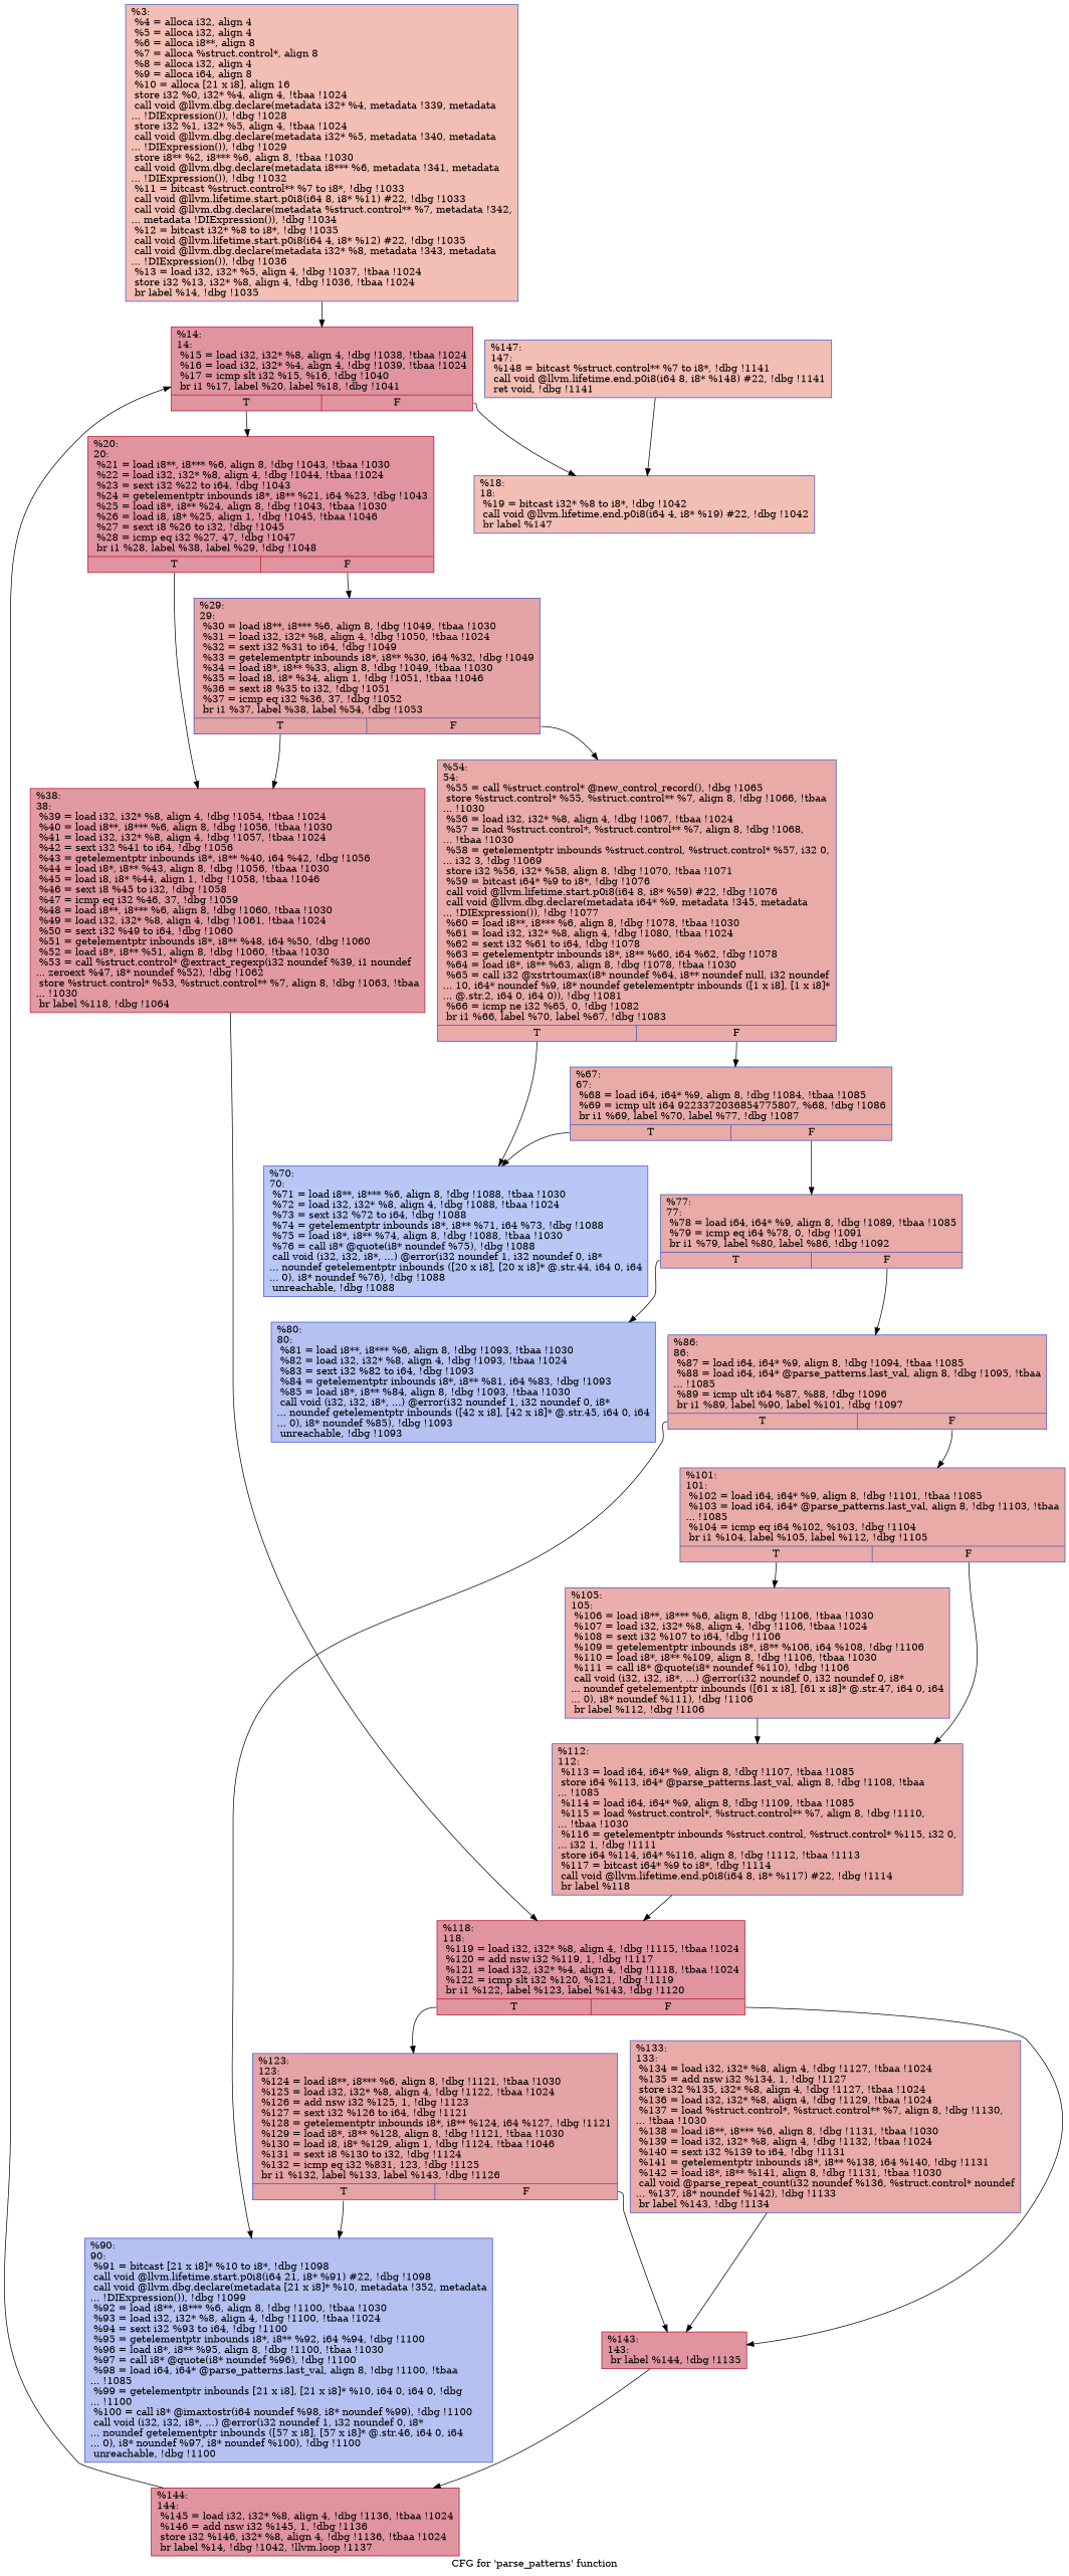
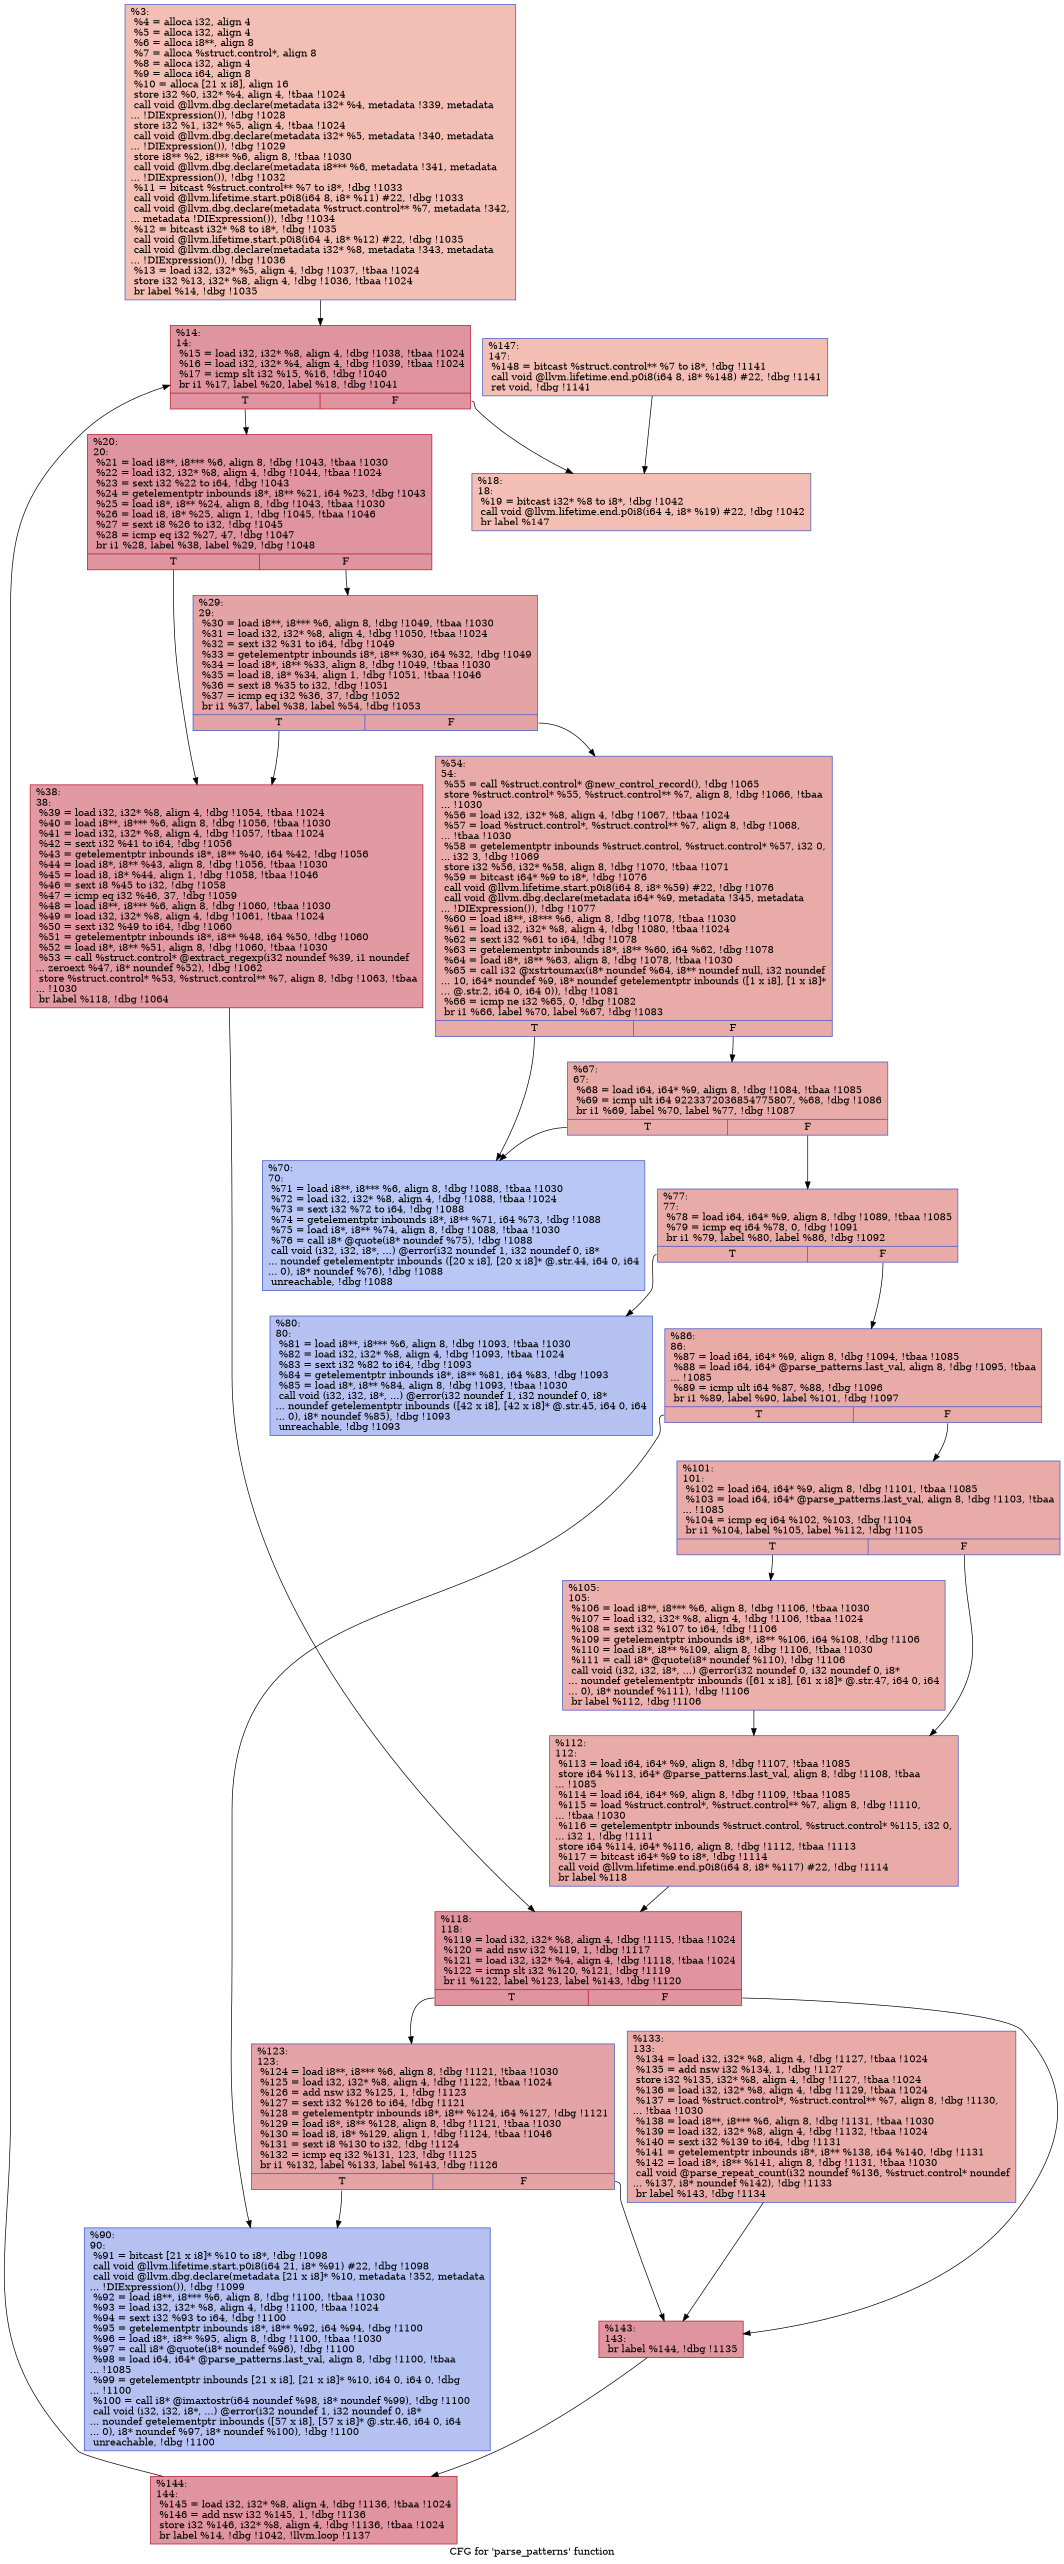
  digraph {
    label="CFG for 'parse_patterns' function"
    node [color="#3d50c3ff" fillcolor="#cc403a70" shape=record style=filled]
    edge [tailport=s0]
    n1 [fillcolor="#e36c5570" label="{%3:\l  %4 = alloca i32, align 4\l  %5 = alloca i32, align 4\l  %6 = alloca i8**, align 8\l  %7 = alloca %struct.control*, align 8\l  %8 = alloca i32, align 4\l  %9 = alloca i64, align 8\l  %10 = alloca [21 x i8], align 16\l  store i32 %0, i32* %4, align 4, !tbaa !1024\l  call void @llvm.dbg.declare(metadata i32* %4, metadata !339, metadata\l... !DIExpression()), !dbg !1028\l  store i32 %1, i32* %5, align 4, !tbaa !1024\l  call void @llvm.dbg.declare(metadata i32* %5, metadata !340, metadata\l... !DIExpression()), !dbg !1029\l  store i8** %2, i8*** %6, align 8, !tbaa !1030\l  call void @llvm.dbg.declare(metadata i8*** %6, metadata !341, metadata\l... !DIExpression()), !dbg !1032\l  %11 = bitcast %struct.control** %7 to i8*, !dbg !1033\l  call void @llvm.lifetime.start.p0i8(i64 8, i8* %11) #22, !dbg !1033\l  call void @llvm.dbg.declare(metadata %struct.control** %7, metadata !342,\l... metadata !DIExpression()), !dbg !1034\l  %12 = bitcast i32* %8 to i8*, !dbg !1035\l  call void @llvm.lifetime.start.p0i8(i64 4, i8* %12) #22, !dbg !1035\l  call void @llvm.dbg.declare(metadata i32* %8, metadata !343, metadata\l... !DIExpression()), !dbg !1036\l  %13 = load i32, i32* %5, align 4, !dbg !1037, !tbaa !1024\l  store i32 %13, i32* %8, align 4, !dbg !1036, !tbaa !1024\l  br label %14, !dbg !1035\l}"]
    n2 [color="#b70d28ff" fillcolor="#b70d2870" label="{%14:\l14:                                               \l  %15 = load i32, i32* %8, align 4, !dbg !1038, !tbaa !1024\l  %16 = load i32, i32* %4, align 4, !dbg !1039, !tbaa !1024\l  %17 = icmp slt i32 %15, %16, !dbg !1040\l  br i1 %17, label %20, label %18, !dbg !1041\l|{<s0>T|<s1>F}}"]
    n3 [color="#b70d28ff" fillcolor="#b70d2870" label="{%20:\l20:                                               \l  %21 = load i8**, i8*** %6, align 8, !dbg !1043, !tbaa !1030\l  %22 = load i32, i32* %8, align 4, !dbg !1044, !tbaa !1024\l  %23 = sext i32 %22 to i64, !dbg !1043\l  %24 = getelementptr inbounds i8*, i8** %21, i64 %23, !dbg !1043\l  %25 = load i8*, i8** %24, align 8, !dbg !1043, !tbaa !1030\l  %26 = load i8, i8* %25, align 1, !dbg !1045, !tbaa !1046\l  %27 = sext i8 %26 to i32, !dbg !1045\l  %28 = icmp eq i32 %27, 47, !dbg !1047\l  br i1 %28, label %38, label %29, !dbg !1048\l|{<s0>T|<s1>F}}"]
    n4 [fillcolor="#e36c5570" label="{%18:\l18:                                               \l  %19 = bitcast i32* %8 to i8*, !dbg !1042\l  call void @llvm.lifetime.end.p0i8(i64 4, i8* %19) #22, !dbg !1042\l  br label %147\l}"]
    n5 [color="#b70d28ff" fillcolor="#bb1b2c70" label="{%38:\l38:                                               \l  %39 = load i32, i32* %8, align 4, !dbg !1054, !tbaa !1024\l  %40 = load i8**, i8*** %6, align 8, !dbg !1056, !tbaa !1030\l  %41 = load i32, i32* %8, align 4, !dbg !1057, !tbaa !1024\l  %42 = sext i32 %41 to i64, !dbg !1056\l  %43 = getelementptr inbounds i8*, i8** %40, i64 %42, !dbg !1056\l  %44 = load i8*, i8** %43, align 8, !dbg !1056, !tbaa !1030\l  %45 = load i8, i8* %44, align 1, !dbg !1058, !tbaa !1046\l  %46 = sext i8 %45 to i32, !dbg !1058\l  %47 = icmp eq i32 %46, 37, !dbg !1059\l  %48 = load i8**, i8*** %6, align 8, !dbg !1060, !tbaa !1030\l  %49 = load i32, i32* %8, align 4, !dbg !1061, !tbaa !1024\l  %50 = sext i32 %49 to i64, !dbg !1060\l  %51 = getelementptr inbounds i8*, i8** %48, i64 %50, !dbg !1060\l  %52 = load i8*, i8** %51, align 8, !dbg !1060, !tbaa !1030\l  %53 = call %struct.control* @extract_regexp(i32 noundef %39, i1 noundef\l... zeroext %47, i8* noundef %52), !dbg !1062\l  store %struct.control* %53, %struct.control** %7, align 8, !dbg !1063, !tbaa\l... !1030\l  br label %118, !dbg !1064\l}"]
    n6 [fillcolor="#c32e3170" label="{%29:\l29:                                               \l  %30 = load i8**, i8*** %6, align 8, !dbg !1049, !tbaa !1030\l  %31 = load i32, i32* %8, align 4, !dbg !1050, !tbaa !1024\l  %32 = sext i32 %31 to i64, !dbg !1049\l  %33 = getelementptr inbounds i8*, i8** %30, i64 %32, !dbg !1049\l  %34 = load i8*, i8** %33, align 8, !dbg !1049, !tbaa !1030\l  %35 = load i8, i8* %34, align 1, !dbg !1051, !tbaa !1046\l  %36 = sext i8 %35 to i32, !dbg !1051\l  %37 = icmp eq i32 %36, 37, !dbg !1052\l  br i1 %37, label %38, label %54, !dbg !1053\l|{<s0>T|<s1>F}}"]
    n7 [color="#b70d28ff" fillcolor="#b70d2870" label="{%118:\l118:                                              \l  %119 = load i32, i32* %8, align 4, !dbg !1115, !tbaa !1024\l  %120 = add nsw i32 %119, 1, !dbg !1117\l  %121 = load i32, i32* %4, align 4, !dbg !1118, !tbaa !1024\l  %122 = icmp slt i32 %120, %121, !dbg !1119\l  br i1 %122, label %123, label %143, !dbg !1120\l|{<s0>T|<s1>F}}"]
    n8 [label="{%54:\l54:                                               \l  %55 = call %struct.control* @new_control_record(), !dbg !1065\l  store %struct.control* %55, %struct.control** %7, align 8, !dbg !1066, !tbaa\l... !1030\l  %56 = load i32, i32* %8, align 4, !dbg !1067, !tbaa !1024\l  %57 = load %struct.control*, %struct.control** %7, align 8, !dbg !1068,\l... !tbaa !1030\l  %58 = getelementptr inbounds %struct.control, %struct.control* %57, i32 0,\l... i32 3, !dbg !1069\l  store i32 %56, i32* %58, align 8, !dbg !1070, !tbaa !1071\l  %59 = bitcast i64* %9 to i8*, !dbg !1076\l  call void @llvm.lifetime.start.p0i8(i64 8, i8* %59) #22, !dbg !1076\l  call void @llvm.dbg.declare(metadata i64* %9, metadata !345, metadata\l... !DIExpression()), !dbg !1077\l  %60 = load i8**, i8*** %6, align 8, !dbg !1078, !tbaa !1030\l  %61 = load i32, i32* %8, align 4, !dbg !1080, !tbaa !1024\l  %62 = sext i32 %61 to i64, !dbg !1078\l  %63 = getelementptr inbounds i8*, i8** %60, i64 %62, !dbg !1078\l  %64 = load i8*, i8** %63, align 8, !dbg !1078, !tbaa !1030\l  %65 = call i32 @xstrtoumax(i8* noundef %64, i8** noundef null, i32 noundef\l... 10, i64* noundef %9, i8* noundef getelementptr inbounds ([1 x i8], [1 x i8]*\l... @.str.2, i64 0, i64 0)), !dbg !1081\l  %66 = icmp ne i32 %65, 0, !dbg !1082\l  br i1 %66, label %70, label %67, !dbg !1083\l|{<s0>T|<s1>F}}"]
    n9 [fillcolor="#e36c5570" label="{%147:\l147:                                              \l  %148 = bitcast %struct.control** %7 to i8*, !dbg !1141\l  call void @llvm.lifetime.end.p0i8(i64 8, i8* %148) #22, !dbg !1141\l  ret void, !dbg !1141\l}"]
-   n10 [fillcolor="#c32e3170" label="{%123:\l123:                                              \l  %124 = load i8**, i8*** %6, align 8, !dbg !1121, !tbaa !1030\l  %125 = load i32, i32* %8, align 4, !dbg !1122, !tbaa !1024\l  %126 = add nsw i32 %125, 1, !dbg !1123\l  %127 = sext i32 %126 to i64, !dbg !1121\l  %128 = getelementptr inbounds i8*, i8** %124, i64 %127, !dbg !1121\l  %129 = load i8*, i8** %128, align 8, !dbg !1121, !tbaa !1030\l  %130 = load i8, i8* %129, align 1, !dbg !1124, !tbaa !1046\l  %131 = sext i8 %130 to i32, !dbg !1124\l  %132 = icmp eq i32 %831, 123, !dbg !1125\l  br i1 %132, label %133, label %143, !dbg !1126\l|{<s0>T|<s1>F}}"]
+   n10 [fillcolor="#c32e3170" label="{%123:\l123:                                              \l  %124 = load i8**, i8*** %6, align 8, !dbg !1121, !tbaa !1030\l  %125 = load i32, i32* %8, align 4, !dbg !1122, !tbaa !1024\l  %126 = add nsw i32 %125, 1, !dbg !1123\l  %127 = sext i32 %126 to i64, !dbg !1121\l  %128 = getelementptr inbounds i8*, i8** %124, i64 %127, !dbg !1121\l  %129 = load i8*, i8** %128, align 8, !dbg !1121, !tbaa !1030\l  %130 = load i8, i8* %129, align 1, !dbg !1124, !tbaa !1046\l  %131 = sext i8 %130 to i32, !dbg !1124\l  %132 = icmp eq i32 %131, 123, !dbg !1125\l  br i1 %132, label %133, label %143, !dbg !1126\l|{<s0>T|<s1>F}}"]
    n11 [color="#b70d28ff" fillcolor="#b70d2870" label="{%143:\l143:                                              \l  br label %144, !dbg !1135\l}"]
    n12 [fillcolor="#5f7fe870" label="{%70:\l70:                                               \l  %71 = load i8**, i8*** %6, align 8, !dbg !1088, !tbaa !1030\l  %72 = load i32, i32* %8, align 4, !dbg !1088, !tbaa !1024\l  %73 = sext i32 %72 to i64, !dbg !1088\l  %74 = getelementptr inbounds i8*, i8** %71, i64 %73, !dbg !1088\l  %75 = load i8*, i8** %74, align 8, !dbg !1088, !tbaa !1030\l  %76 = call i8* @quote(i8* noundef %75), !dbg !1088\l  call void (i32, i32, i8*, ...) @error(i32 noundef 1, i32 noundef 0, i8*\l... noundef getelementptr inbounds ([20 x i8], [20 x i8]* @.str.44, i64 0, i64\l... 0), i8* noundef %76), !dbg !1088\l  unreachable, !dbg !1088\l}"]
    n13 [label="{%67:\l67:                                               \l  %68 = load i64, i64* %9, align 8, !dbg !1084, !tbaa !1085\l  %69 = icmp ult i64 9223372036854775807, %68, !dbg !1086\l  br i1 %69, label %70, label %77, !dbg !1087\l|{<s0>T|<s1>F}}"]
    n14 [label="{%77:\l77:                                               \l  %78 = load i64, i64* %9, align 8, !dbg !1089, !tbaa !1085\l  %79 = icmp eq i64 %78, 0, !dbg !1091\l  br i1 %79, label %80, label %86, !dbg !1092\l|{<s0>T|<s1>F}}"]
    n15 [fillcolor="#5572df70" label="{%90:\l90:                                               \l  %91 = bitcast [21 x i8]* %10 to i8*, !dbg !1098\l  call void @llvm.lifetime.start.p0i8(i64 21, i8* %91) #22, !dbg !1098\l  call void @llvm.dbg.declare(metadata [21 x i8]* %10, metadata !352, metadata\l... !DIExpression()), !dbg !1099\l  %92 = load i8**, i8*** %6, align 8, !dbg !1100, !tbaa !1030\l  %93 = load i32, i32* %8, align 4, !dbg !1100, !tbaa !1024\l  %94 = sext i32 %93 to i64, !dbg !1100\l  %95 = getelementptr inbounds i8*, i8** %92, i64 %94, !dbg !1100\l  %96 = load i8*, i8** %95, align 8, !dbg !1100, !tbaa !1030\l  %97 = call i8* @quote(i8* noundef %96), !dbg !1100\l  %98 = load i64, i64* @parse_patterns.last_val, align 8, !dbg !1100, !tbaa\l... !1085\l  %99 = getelementptr inbounds [21 x i8], [21 x i8]* %10, i64 0, i64 0, !dbg\l... !1100\l  %100 = call i8* @imaxtostr(i64 noundef %98, i8* noundef %99), !dbg !1100\l  call void (i32, i32, i8*, ...) @error(i32 noundef 1, i32 noundef 0, i8*\l... noundef getelementptr inbounds ([57 x i8], [57 x i8]* @.str.46, i64 0, i64\l... 0), i8* noundef %97, i8* noundef %100), !dbg !1100\l  unreachable, !dbg !1100\l}"]
    n16 [color="#b70d28ff" fillcolor="#b70d2870" label="{%144:\l144:                                              \l  %145 = load i32, i32* %8, align 4, !dbg !1136, !tbaa !1024\l  %146 = add nsw i32 %145, 1, !dbg !1136\l  store i32 %146, i32* %8, align 4, !dbg !1136, !tbaa !1024\l  br label %14, !dbg !1042, !llvm.loop !1137\l}"]
    n17 [fillcolor="#5572df70" label="{%80:\l80:                                               \l  %81 = load i8**, i8*** %6, align 8, !dbg !1093, !tbaa !1030\l  %82 = load i32, i32* %8, align 4, !dbg !1093, !tbaa !1024\l  %83 = sext i32 %82 to i64, !dbg !1093\l  %84 = getelementptr inbounds i8*, i8** %81, i64 %83, !dbg !1093\l  %85 = load i8*, i8** %84, align 8, !dbg !1093, !tbaa !1030\l  call void (i32, i32, i8*, ...) @error(i32 noundef 1, i32 noundef 0, i8*\l... noundef getelementptr inbounds ([42 x i8], [42 x i8]* @.str.45, i64 0, i64\l... 0), i8* noundef %85), !dbg !1093\l  unreachable, !dbg !1093\l}"]
    n18 [label="{%86:\l86:                                               \l  %87 = load i64, i64* %9, align 8, !dbg !1094, !tbaa !1085\l  %88 = load i64, i64* @parse_patterns.last_val, align 8, !dbg !1095, !tbaa\l... !1085\l  %89 = icmp ult i64 %87, %88, !dbg !1096\l  br i1 %89, label %90, label %101, !dbg !1097\l|{<s0>T|<s1>F}}"]
    n19 [label="{%101:\l101:                                              \l  %102 = load i64, i64* %9, align 8, !dbg !1101, !tbaa !1085\l  %103 = load i64, i64* @parse_patterns.last_val, align 8, !dbg !1103, !tbaa\l... !1085\l  %104 = icmp eq i64 %102, %103, !dbg !1104\l  br i1 %104, label %105, label %112, !dbg !1105\l|{<s0>T|<s1>F}}"]
    n20 [fillcolor="#d24b4070" label="{%105:\l105:                                              \l  %106 = load i8**, i8*** %6, align 8, !dbg !1106, !tbaa !1030\l  %107 = load i32, i32* %8, align 4, !dbg !1106, !tbaa !1024\l  %108 = sext i32 %107 to i64, !dbg !1106\l  %109 = getelementptr inbounds i8*, i8** %106, i64 %108, !dbg !1106\l  %110 = load i8*, i8** %109, align 8, !dbg !1106, !tbaa !1030\l  %111 = call i8* @quote(i8* noundef %110), !dbg !1106\l  call void (i32, i32, i8*, ...) @error(i32 noundef 0, i32 noundef 0, i8*\l... noundef getelementptr inbounds ([61 x i8], [61 x i8]* @.str.47, i64 0, i64\l... 0), i8* noundef %111), !dbg !1106\l  br label %112, !dbg !1106\l}"]
    n21 [label="{%112:\l112:                                              \l  %113 = load i64, i64* %9, align 8, !dbg !1107, !tbaa !1085\l  store i64 %113, i64* @parse_patterns.last_val, align 8, !dbg !1108, !tbaa\l... !1085\l  %114 = load i64, i64* %9, align 8, !dbg !1109, !tbaa !1085\l  %115 = load %struct.control*, %struct.control** %7, align 8, !dbg !1110,\l... !tbaa !1030\l  %116 = getelementptr inbounds %struct.control, %struct.control* %115, i32 0,\l... i32 1, !dbg !1111\l  store i64 %114, i64* %116, align 8, !dbg !1112, !tbaa !1113\l  %117 = bitcast i64* %9 to i8*, !dbg !1114\l  call void @llvm.lifetime.end.p0i8(i64 8, i8* %117) #22, !dbg !1114\l  br label %118\l}"]
    n22 [label="{%133:\l133:                                              \l  %134 = load i32, i32* %8, align 4, !dbg !1127, !tbaa !1024\l  %135 = add nsw i32 %134, 1, !dbg !1127\l  store i32 %135, i32* %8, align 4, !dbg !1127, !tbaa !1024\l  %136 = load i32, i32* %8, align 4, !dbg !1129, !tbaa !1024\l  %137 = load %struct.control*, %struct.control** %7, align 8, !dbg !1130,\l... !tbaa !1030\l  %138 = load i8**, i8*** %6, align 8, !dbg !1131, !tbaa !1030\l  %139 = load i32, i32* %8, align 4, !dbg !1132, !tbaa !1024\l  %140 = sext i32 %139 to i64, !dbg !1131\l  %141 = getelementptr inbounds i8*, i8** %138, i64 %140, !dbg !1131\l  %142 = load i8*, i8** %141, align 8, !dbg !1131, !tbaa !1030\l  call void @parse_repeat_count(i32 noundef %136, %struct.control* noundef\l... %137, i8* noundef %142), !dbg !1133\l  br label %143, !dbg !1134\l}"]
    n1 -> n2
    n2 -> n3
    n2 -> n4 [tailport=s1]
    n3 -> n5
    n3 -> n6 [tailport=s1]
    n5 -> n7
    n6 -> n5
    n6 -> n8 [tailport=s1]
    n7 -> n10
    n7 -> n11 [tailport=s1]
    n8 -> n12
    n8 -> n13 [tailport=s1]
    n9 -> n4
    n10 -> n11 [tailport=s1]
    n10 -> n15
    n11 -> n16
    n13 -> n12
    n13 -> n14 [tailport=s1]
    n14 -> n17
    n14 -> n18 [tailport=s1]
    n16 -> n2
    n18 -> n15
    n18 -> n19 [tailport=s1]
    n19 -> n20
    n19 -> n21 [tailport=s1]
    n20 -> n21
    n21 -> n7
    n22 -> n11
  }
